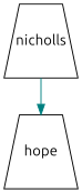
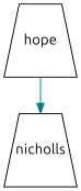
  digraph {
    fontname=Ubuntu
    node [fillcolor=white fixedsize=true shape=trapezium style=filled fontname=Ubuntu]
    hope [height=1 width=1]
    nicholls [height=1 width=1]
-   nicholls -> hope [arrowhead=normal color=teal penwidth=1 fontname=Ubuntu]
+   hope -> nicholls [arrowhead=normal color=teal penwidth=1 fontname=Ubuntu]
  }
